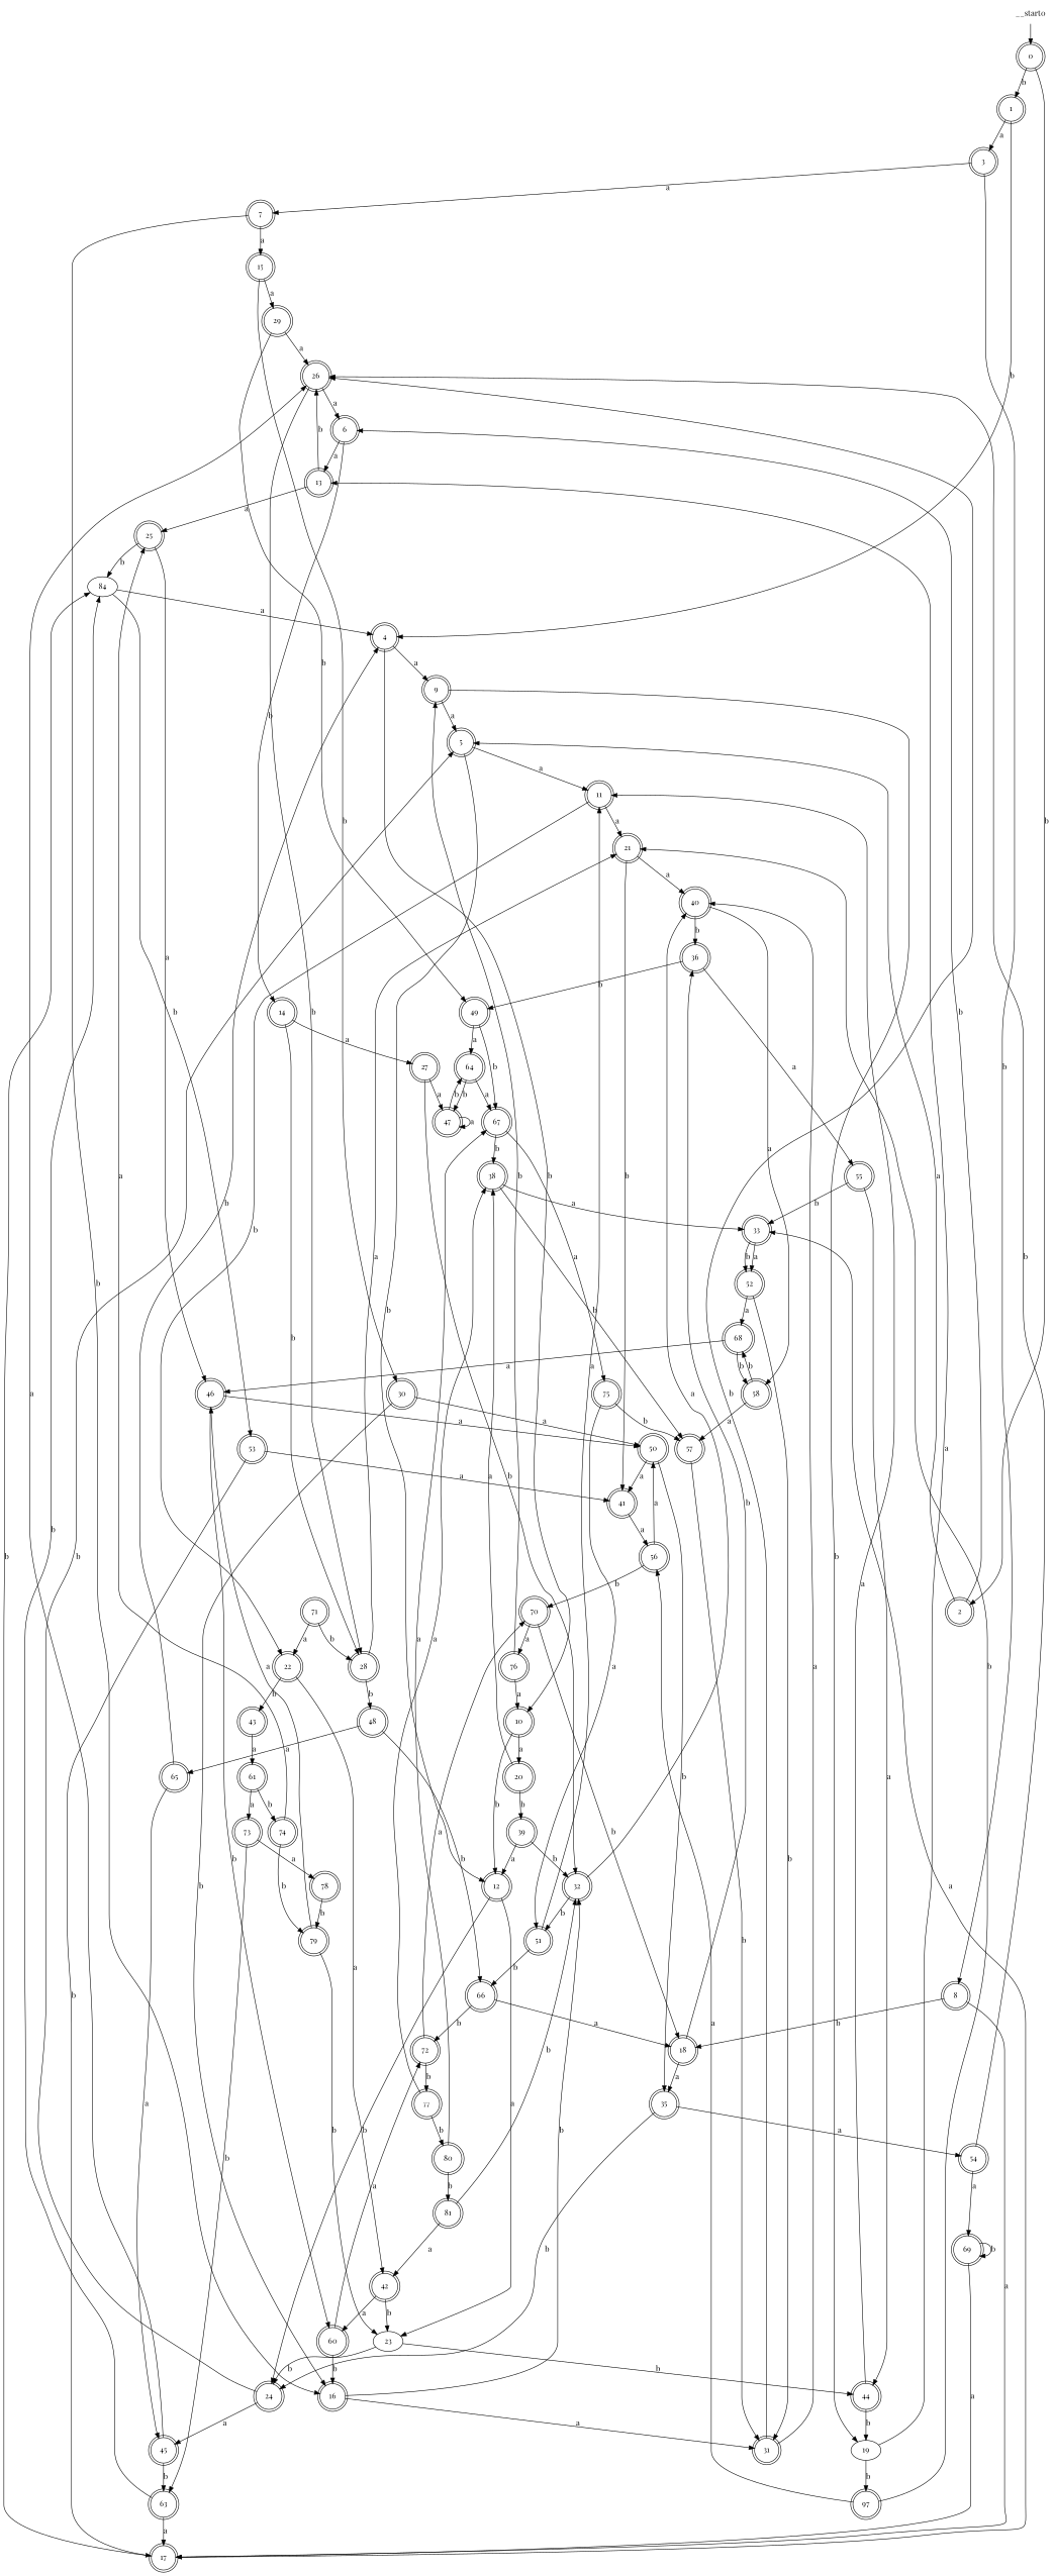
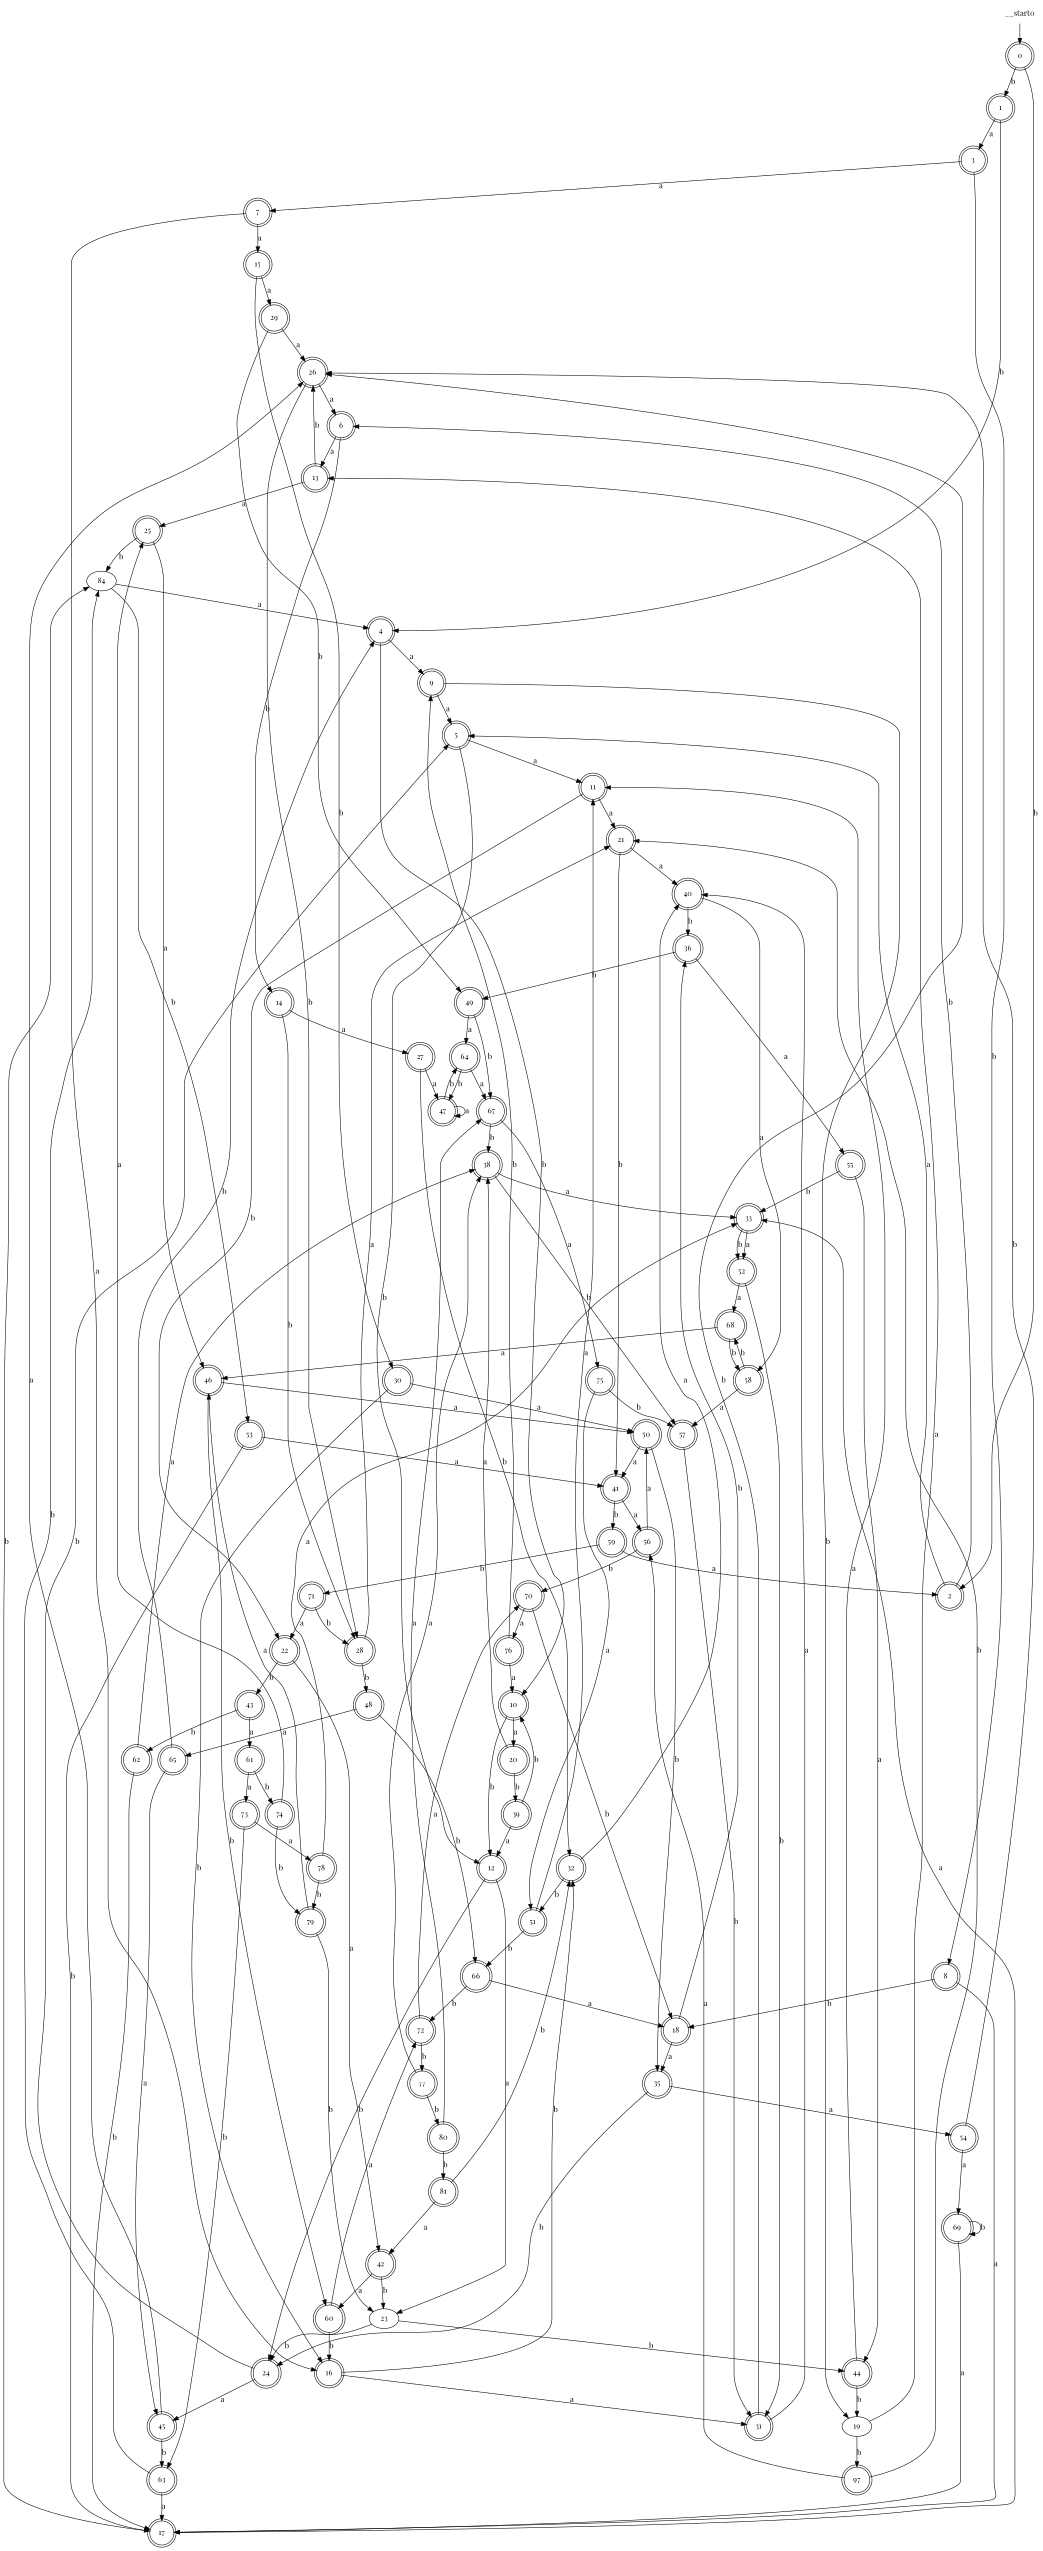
  digraph {
    fontname="Playfair Display"
    node [fontname="Playfair Display" shape=doublecircle]
    edge [fontname="Playfair Display"]
    __start0 [shape=none]
    0
    1
    2
    3
    4
    5
    6
    7
    8
    9
    10
    11
    12
    13
    14
    15
    16
    17
    18
    19 [shape=""]
    20
    21
    22
    23 [shape=""]
    24
    25
    26
    27
    28
    29
    30
    31
    32
    33
    n36 [label=84 shape=""]
    35
    36
    n39 [label=97]
    38
    39
    40
    41
    42
    43
    44
    45
    46
    47
    48
    49
    50
    51
    52
    53
    54
    55
    56
    57
    58
+   59
    60
    61
+   62
    63
    64
    65
    66
    67
    68
    69
    70
    71
    72
    73
    74
    75
    76
    77
    78
    79
    80
    81
    __start0 -> 0
    0 -> 1 [label=b]
    0 -> 2 [label=b]
    1 -> 3 [label=a]
    1 -> 4 [label=b]
    2 -> 5 [label=a]
    2 -> 6 [label=b]
    3 -> 7 [label=a]
    3 -> 8 [label=b]
    4 -> 9 [label=a]
    4 -> 10 [label=b]
    5 -> 11 [label=a]
    5 -> 12 [label=b]
    6 -> 13 [label=a]
    6 -> 14 [label=b]
    7 -> 15 [label=a]
-   7 -> 16 [label=b]
+   7 -> 16 [label=a]
    8 -> 17 [label=a]
    8 -> 18 [label=b]
    9 -> 5 [label=a]
    9 -> 19 [label=b]
    10 -> 12 [label=b]
    10 -> 20 [label=a]
    11 -> 21 [label=a]
    11 -> 22 [label=b]
    12 -> 23 [label=a]
    12 -> 24 [label=b]
    13 -> 25 [label=a]
    13 -> 26 [label=b]
    14 -> 27 [label=a]
    14 -> 28 [label=b]
    15 -> 29 [label=a]
    15 -> 30 [label=b]
    16 -> 31 [label=a]
    16 -> 32 [label=b]
    17 -> 33 [label=a]
    17 -> n36 [label=b]
    18 -> 35 [label=a]
    18 -> 36 [label=b]
    19 -> 13 [label=a]
    19 -> n39 [label=b]
    20 -> 38 [label=a]
    20 -> 39 [label=b]
    21 -> 40 [label=a]
    21 -> 41 [label=b]
    22 -> 42 [label=a]
    22 -> 43 [label=b]
    23 -> 24 [label=b]
    23 -> 44 [label=b]
    24 -> 5 [label=b]
    24 -> 45 [label=a]
    25 -> n36 [label=b]
    25 -> 46 [label=a]
    26 -> 6 [label=a]
    26 -> 28 [label=b]
    27 -> 32 [label=b]
    27 -> 47 [label=a]
    28 -> 21 [label=a]
    28 -> 48 [label=b]
    29 -> 26 [label=a]
    29 -> 49 [label=b]
    30 -> 16 [label=b]
    30 -> 50 [label=a]
    31 -> 26 [label=b]
    31 -> 40 [label=a]
    32 -> 40 [label=a]
    32 -> 51 [label=b]
    33 -> 52 [label=a]
    33 -> 52 [label=b]
    n36 -> 4 [label=a]
    n36 -> 53 [label=b]
    35 -> 24 [label=b]
    35 -> 54 [label=a]
    36 -> 49 [label=b]
    36 -> 55 [label=a]
    n39 -> 21 [label=b]
    n39 -> 56 [label=a]
    38 -> 33 [label=a]
    38 -> 57 [label=b]
    39 -> 12 [label=a]
-   39 -> 32 [label=b]
+   39 -> 10 [label=b]
    40 -> 36 [label=b]
    40 -> 58 [label=a]
    41 -> 56 [label=a]
+   41 -> 59 [label=b]
    42 -> 23 [label=b]
    42 -> 60 [label=a]
    43 -> 61 [label=a]
+   43 -> 62 [label=b]
    44 -> 11 [label=a]
    44 -> 19 [label=b]
    45 -> 26 [label=a]
    45 -> 63 [label=b]
    46 -> 50 [label=a]
    46 -> 60 [label=b]
    47 -> 47 [label=a]
    47 -> 64 [label=b]
    48 -> 65 [label=a]
    48 -> 66 [label=b]
    49 -> 64 [label=a]
    49 -> 67 [label=b]
    50 -> 35 [label=b]
    50 -> 41 [label=a]
    51 -> 11 [label=a]
    51 -> 66 [label=b]
    52 -> 31 [label=b]
    52 -> 68 [label=a]
    53 -> 17 [label=b]
    53 -> 41 [label=a]
    54 -> 26 [label=b]
    54 -> 69 [label=a]
    55 -> 33 [label=b]
    55 -> 44 [label=a]
    56 -> 50 [label=a]
    56 -> 70 [label=b]
    57 -> 31 [label=b]
    58 -> 57 [label=a]
    58 -> 68 [label=b]
+   59 -> 2 [label=a]
+   59 -> 71 [label=b]
    60 -> 16 [label=b]
    60 -> 72 [label=a]
    61 -> 73 [label=a]
    61 -> 74 [label=b]
+   62 -> 17 [label=b]
+   62 -> 38 [label=a]
    63 -> 17 [label=a]
    63 -> n36 [label=b]
    64 -> 47 [label=b]
    64 -> 67 [label=a]
    65 -> 4 [label=b]
    65 -> 45 [label=a]
    66 -> 18 [label=a]
    66 -> 72 [label=b]
    67 -> 38 [label=b]
    67 -> 75 [label=a]
    68 -> 46 [label=a]
    68 -> 58 [label=b]
    69 -> 17 [label=a]
    69 -> 69 [label=b]
    70 -> 18 [label=b]
    70 -> 76 [label=a]
    71 -> 22 [label=a]
    71 -> 28 [label=b]
    72 -> 70 [label=a]
    72 -> 77 [label=b]
    73 -> 63 [label=b]
    73 -> 78 [label=a]
    74 -> 25 [label=a]
    74 -> 79 [label=b]
    75 -> 51 [label=a]
    75 -> 57 [label=b]
    76 -> 9 [label=b]
    76 -> 10 [label=a]
    77 -> 38 [label=a]
    77 -> 80 [label=b]
+   78 -> 33 [label=a]
    78 -> 79 [label=b]
    79 -> 23 [label=b]
    79 -> 46 [label=a]
    80 -> 67 [label=a]
    80 -> 81 [label=b]
    81 -> 32 [label=b]
    81 -> 42 [label=a]
  }
